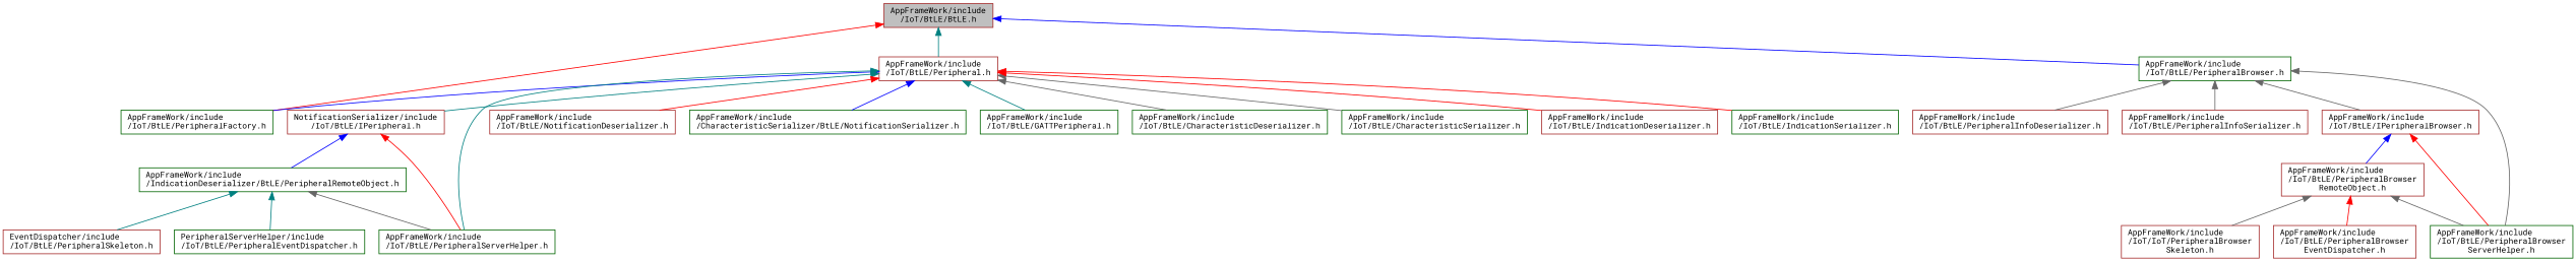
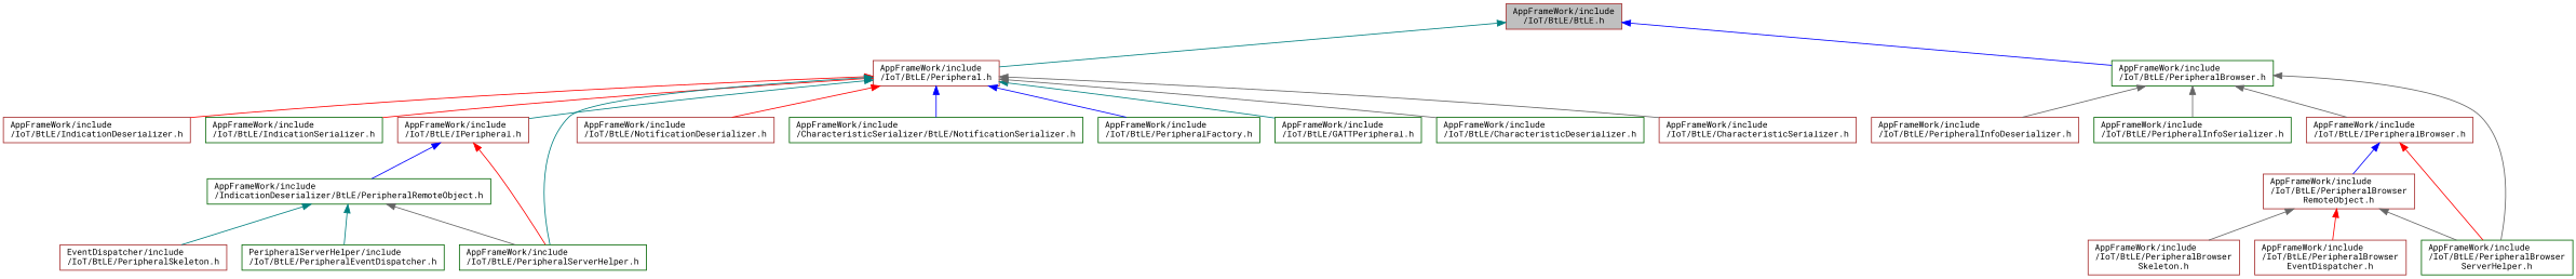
  digraph {
    fontname="Roboto Mono"
    node [color=brown fillcolor=white fontname="Roboto Mono" fontsize=10 shape=record style=filled]
    edge [color=gray40 dir=back fontname="Roboto Mono" fontsize=10 labelfontname=Helvetica labelfontsize=10 style=solid]
    n1 [fillcolor=grey75 fontcolor=black height=0.2 label="AppFrameWork/include\l/IoT/BtLE/BtLE.h" width=0.4]
    n2 [height=0.2 label="AppFrameWork/include\l/IoT/BtLE/Peripheral.h" width=0.4]
    n3 [color=darkgreen height=0.2 label="AppFrameWork/include\l/IoT/BtLE/PeripheralFactory.h" width=0.4]
    n4 [color=darkgreen height=0.2 label="AppFrameWork/include\l/IoT/BtLE/PeripheralBrowser.h" width=0.4]
    n5 [color=darkgreen height=0.2 label="AppFrameWork/include\l/IoT/BtLE/GATTPeripheral.h" width=0.4]
    n6 [color=darkgreen height=0.2 label="AppFrameWork/include\l/IoT/BtLE/CharacteristicDeserializer.h" width=0.4]
-   n7 [color=darkgreen height=0.2 label="AppFrameWork/include\l/IoT/BtLE/CharacteristicSerializer.h" width=0.4]
+   n7 [height=0.2 label="AppFrameWork/include\l/IoT/BtLE/CharacteristicSerializer.h" width=0.4]
    n8 [height=0.2 label="AppFrameWork/include\l/IoT/BtLE/IndicationDeserializer.h" width=0.4]
    n9 [color=darkgreen height=0.2 label="AppFrameWork/include\l/IoT/BtLE/IndicationSerializer.h" width=0.4]
-   n10 [height=0.2 label="NotificationSerializer/include\l/IoT/BtLE/IPeripheral.h" width=0.4]
+   n10 [height=0.2 label="AppFrameWork/include\l/IoT/BtLE/IPeripheral.h" width=0.4]
    n11 [color=darkgreen height=0.2 label="AppFrameWork/include\l/IoT/BtLE/PeripheralServerHelper.h" width=0.4]
    n12 [height=0.2 label="AppFrameWork/include\l/IoT/BtLE/NotificationDeserializer.h" width=0.4]
    n13 [color=darkgreen height=0.2 label="AppFrameWork/include\l/CharacteristicSerializer/BtLE/NotificationSerializer.h" width=0.4]
    n14 [height=0.2 label="AppFrameWork/include\l/IoT/BtLE/IPeripheralBrowser.h" width=0.4]
    n15 [color=darkgreen height=0.2 label="AppFrameWork/include\l/IoT/BtLE/PeripheralBrowser\lServerHelper.h" width=0.4]
    n16 [height=0.2 label="AppFrameWork/include\l/IoT/BtLE/PeripheralInfoDeserializer.h" width=0.4]
-   n17 [height=0.2 label="AppFrameWork/include\l/IoT/BtLE/PeripheralInfoSerializer.h" width=0.4]
+   n17 [color=darkgreen height=0.2 label="AppFrameWork/include\l/IoT/BtLE/PeripheralInfoSerializer.h" width=0.4]
    n18 [color=darkgreen height=0.2 label="AppFrameWork/include\l/IndicationDeserializer/BtLE/PeripheralRemoteObject.h" width=0.4]
    n19 [color=darkgreen height=0.2 label="PeripheralServerHelper/include\l/IoT/BtLE/PeripheralEventDispatcher.h" width=0.4]
    n20 [height=0.2 label="EventDispatcher/include\l/IoT/BtLE/PeripheralSkeleton.h" width=0.4]
    n21 [height=0.2 label="AppFrameWork/include\l/IoT/BtLE/PeripheralBrowser\lRemoteObject.h" width=0.4]
    n22 [height=0.2 label="AppFrameWork/include\l/IoT/BtLE/PeripheralBrowser\lEventDispatcher.h" width=0.4]
-   n23 [height=0.2 label="AppFrameWork/include\l/IoT/IoT/PeripheralBrowser\lSkeleton.h" width=0.4]
+   n23 [height=0.2 label="AppFrameWork/include\l/IoT/BtLE/PeripheralBrowser\lSkeleton.h" width=0.4]
    n1 -> n2 [color=teal]
-   n1 -> n3 [color=red]
    n1 -> n4 [color=blue]
    n2 -> n3 [color=blue]
    n2 -> n5 [color=teal]
    n2 -> n6
    n2 -> n7
    n2 -> n8 [color=red]
    n2 -> n9 [color=red]
    n2 -> n10 [color=teal]
    n2 -> n11 [color=teal]
    n2 -> n12 [color=red]
    n2 -> n13 [color=blue]
    n4 -> n14
    n4 -> n15
    n4 -> n16
    n4 -> n17
    n10 -> n11 [color=red]
    n10 -> n18 [color=blue]
    n14 -> n15 [color=red]
    n14 -> n21 [color=blue]
    n18 -> n11
    n18 -> n19 [color=teal]
    n18 -> n20 [color=teal]
    n21 -> n15
    n21 -> n22 [color=red]
    n21 -> n23
  }
